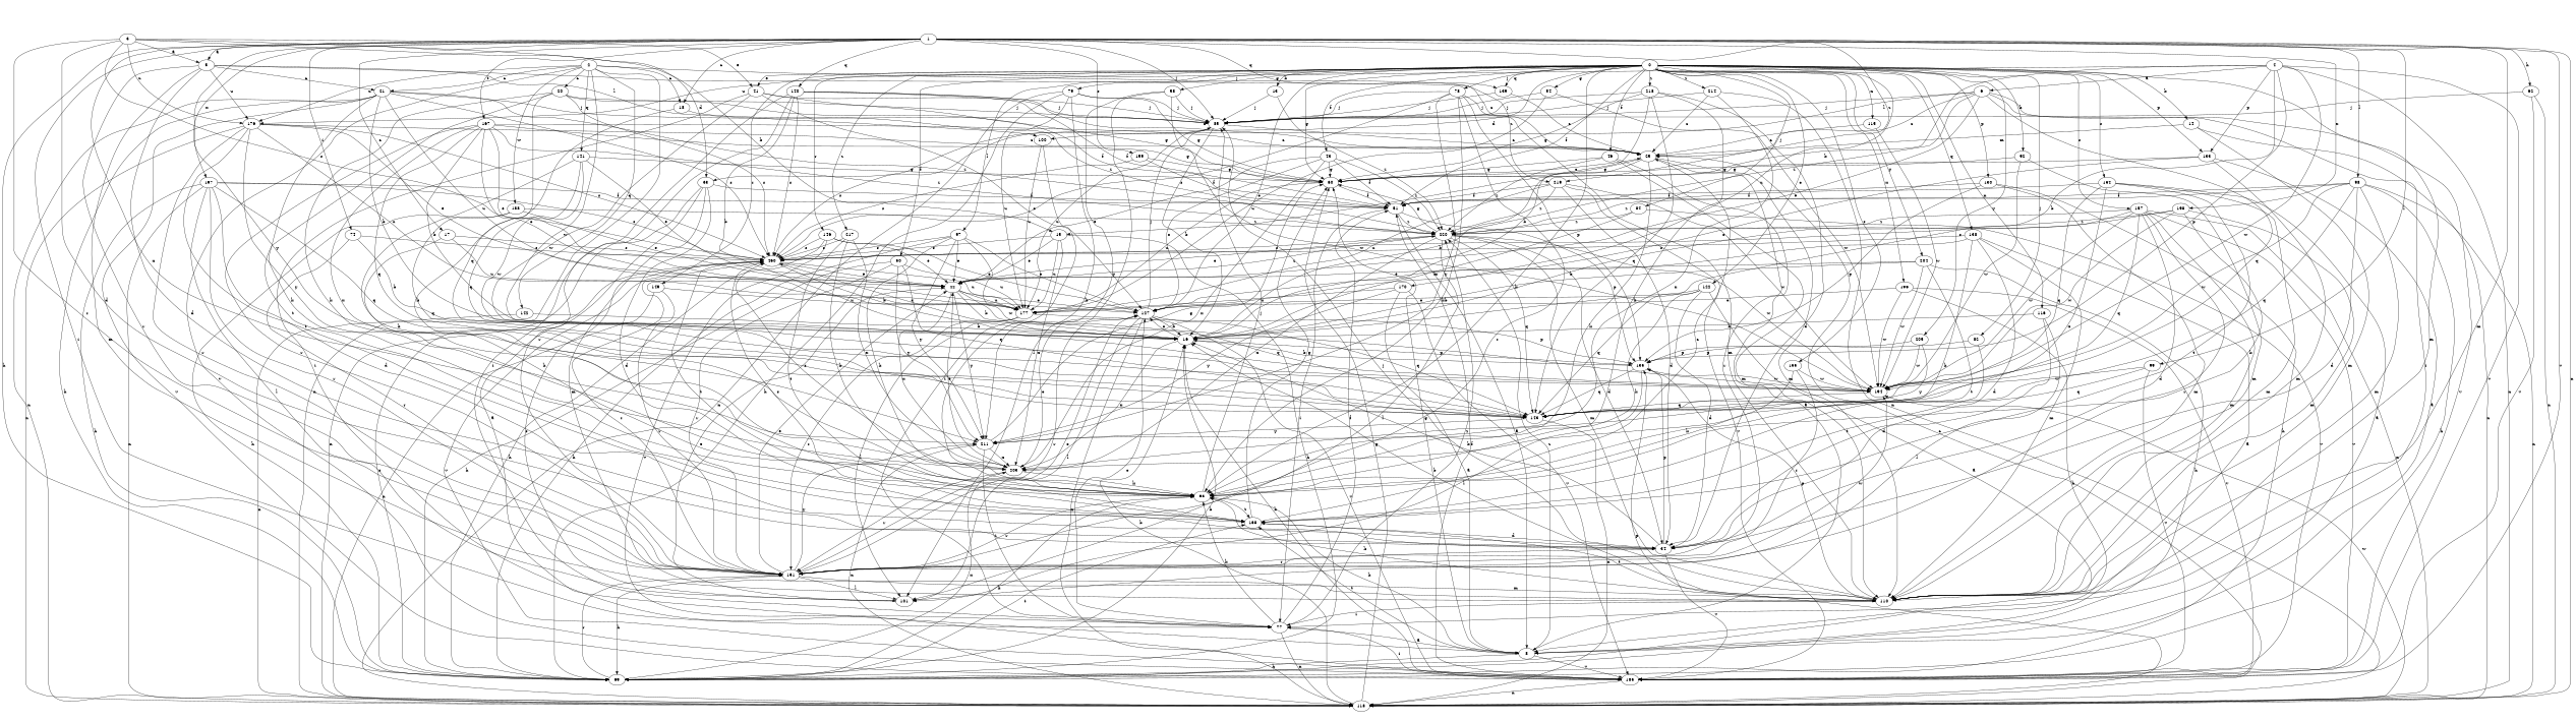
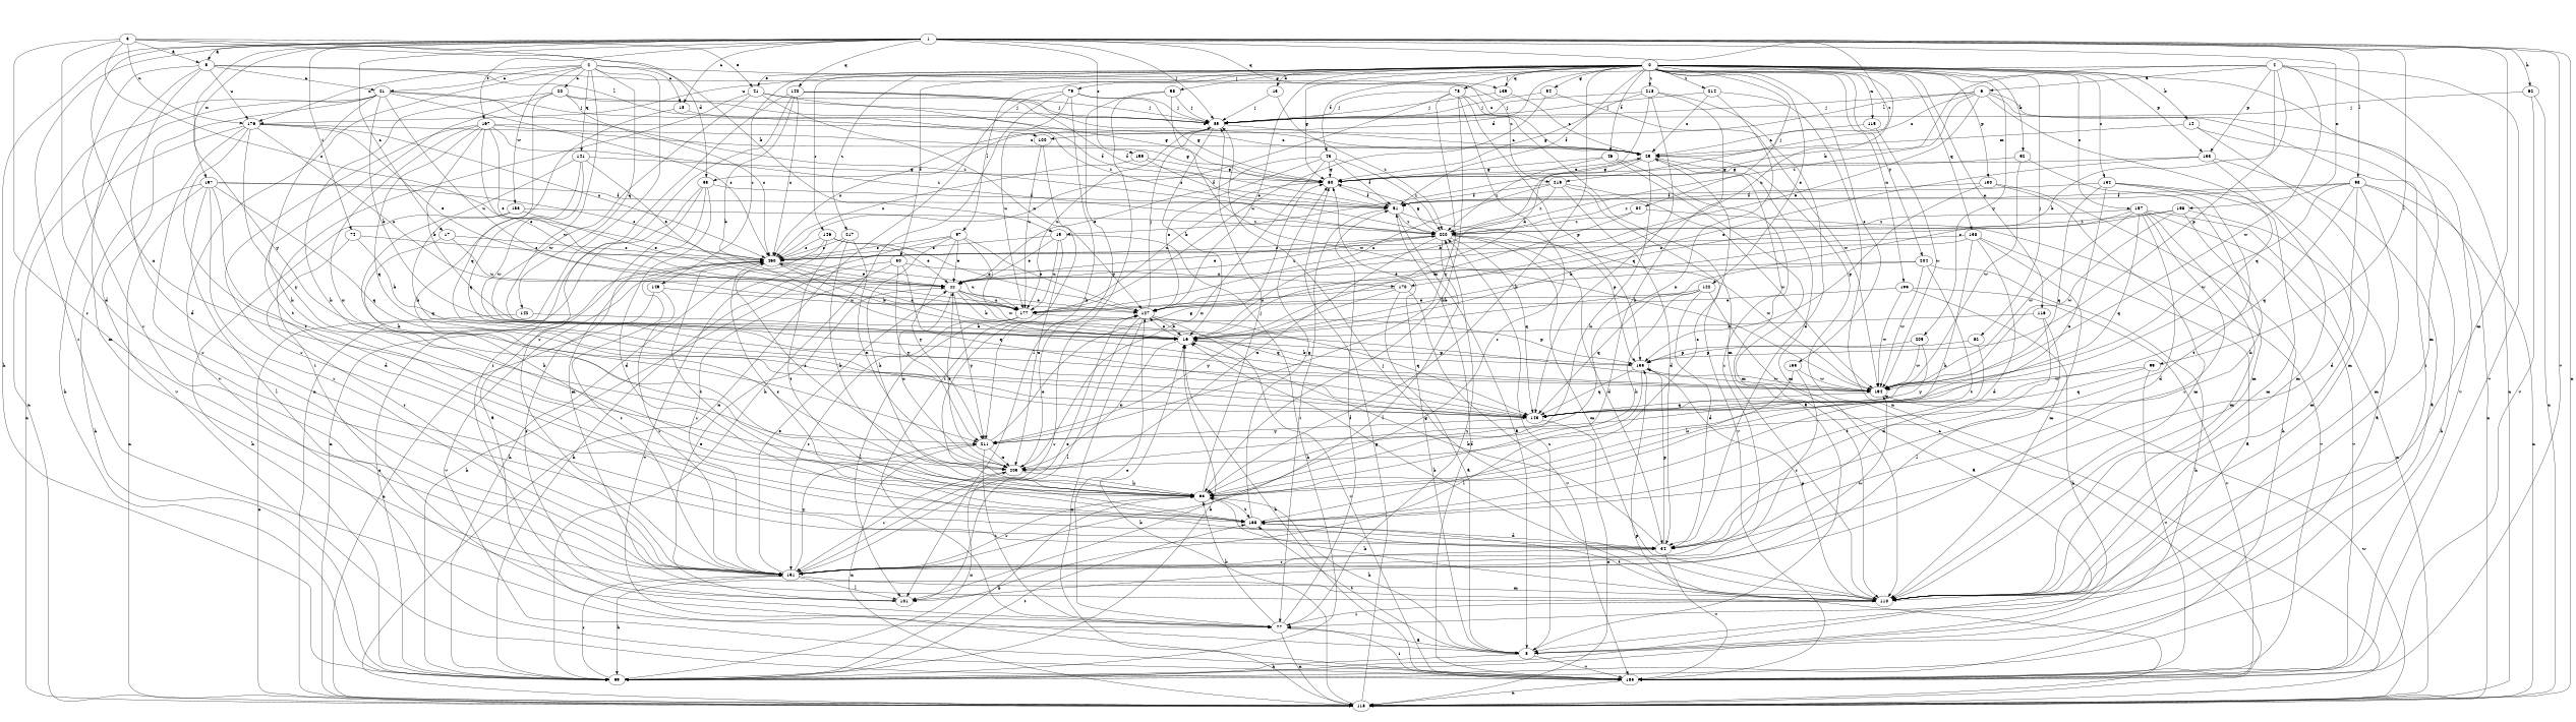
  strict digraph {
    0
    13
    14
    33
    41
    43
    46
    50
    51
    54
    58
    60
    78
    79
    82
    84
    92
    93
    97
    110
    115
    116
    122
    127
    130
    133
    138
    139
    146
    149
    154
    155
    157
    170
    196
    204
    205
    214
    n39 [label=217]
    218
    85
    220
    118
    25
    34
    8
    77
    194
    203
    42
    69
    211
    151
    143
    177
    135
    101
    n58 [label=460]
    168
    185
    16
    1
    5
    17
    18
    62
    74
    98
    99
    140
    159
    167
    197
    198
    219
    21
    176
    100
    2
    20
    141
    142
    188
    3
    15
    4
    6
    0 -> 13 [label=b]
    0 -> 14 [label=b]
    0 -> 33 [label=d]
    0 -> 41 [label=e]
    0 -> 43 [label=f]
    0 -> 46 [label=f]
    0 -> 50 [label=f]
    0 -> 51 [label=f]
    0 -> 54 [label=g]
    0 -> 58 [label=g]
    0 -> 60 [label=g]
    0 -> 78 [label=j]
    0 -> 79 [label=j]
    0 -> 82 [label=j]
    0 -> 84 [label=j]
    0 -> 92 [label=k]
    0 -> 93 [label=k]
    0 -> 97 [label=l]
    0 -> 110 [label=m]
    0 -> 115 [label=n]
    0 -> 116 [label=n]
    0 -> 122 [label=o]
    0 -> 127 [label=o]
    0 -> 130 [label=p]
    0 -> 133 [label=p]
    0 -> 138 [label=q]
    0 -> 139 [label=q]
    0 -> 146 [label=r]
    0 -> 149 [label=r]
    0 -> 154 [label=s]
    0 -> 155 [label=s]
    0 -> 157 [label=s]
    0 -> 170 [label=u]
    0 -> 196 [label=x]
    0 -> 204 [label=y]
    0 -> 205 [label=y]
    0 -> 214 [label=z]
    0 -> n39 [label=z]
    0 -> 218 [label=z]
    13 -> 85 [label=j]
    13 -> 220 [label=z]
    14 -> 110 [label=m]
    14 -> 118 [label=n]
    14 -> 25 [label=m]
    33 -> 51 [label=f]
    33 -> 110 [label=m]
    33 -> 118 [label=n]
    33 -> 34 [label=d]
    33 -> 8 [label=a]
    41 -> 51 [label=f]
-   41 -> 127 [label=o]
+   41 -> 127 [label=n]
    41 -> 85 [label=j]
    41 -> 77 [label=i]
    41 -> 194 [label=w]
    43 -> 51 [label=f]
    43 -> 60 [label=g]
    43 -> 127 [label=o]
    43 -> 220 [label=z]
    43 -> 203 [label=x]
    43 -> 42 [label=e]
    46 -> 60 [label=g]
    46 -> 110 [label=m]
    46 -> 220 [label=z]
    46 -> 8 [label=a]
    50 -> 69 [label=h]
    50 -> 211 [label=y]
    50 -> 151 [label=r]
    50 -> 143 [label=q]
-   50 -> 177 [label=u]
+   50 -> 170 [label=u]
    51 -> 220 [label=z]
    51 -> 8 [label=a]
    51 -> 77 [label=i]
    51 -> 135 [label=p]
    54 -> 85 [label=j]
    54 -> 194 [label=w]
    54 -> 177 [label=u]
    58 -> 85 [label=j]
    58 -> 194 [label=w]
    58 -> 211 [label=y]
    58 -> 101 [label=l]
    60 -> 51 [label=f]
    60 -> 25 [label=c]
    60 -> 177 [label=u]
    78 -> 93 [label=k]
    78 -> 110 [label=m]
    78 -> 85 [label=j]
    78 -> 211 [label=y]
    78 -> 151 [label=r]
    78 -> 135 [label=p]
    78 -> n58 [label=s]
    79 -> 60 [label=g]
    79 -> 93 [label=k]
    79 -> 85 [label=j]
    79 -> 118 [label=n]
    79 -> 69 [label=h]
    79 -> 177 [label=u]
    82 -> 135 [label=p]
    82 -> 168 [label=t]
    84 -> 220 [label=z]
    84 -> 185 [label=v]
    84 -> 16 [label=b]
    92 -> 60 [label=g]
    92 -> 110 [label=m]
    92 -> 194 [label=w]
    93 -> 85 [label=j]
    93 -> 151 [label=r]
    93 -> 168 [label=t]
    97 -> 93 [label=k]
    97 -> 127 [label=o]
    97 -> 194 [label=w]
    97 -> 42 [label=e]
    97 -> 69 [label=h]
    97 -> 211 [label=y]
    97 -> n58 [label=s]
    110 -> 93 [label=k]
    110 -> 85 [label=j]
    110 -> 77 [label=i]
    110 -> 135 [label=p]
    110 -> 168 [label=t]
    110 -> 16 [label=b]
    115 -> 25 [label=c]
    115 -> 194 [label=w]
    116 -> 34 [label=d]
    116 -> 101 [label=l]
    116 -> 16 [label=b]
    122 -> 93 [label=k]
    122 -> 127 [label=o]
    122 -> 34 [label=d]
    122 -> 8 [label=a]
    122 -> 143 [label=q]
    127 -> 85 [label=j]
    127 -> 118 [label=n]
    127 -> 151 [label=r]
    127 -> 143 [label=q]
    127 -> 101 [label=l]
    127 -> 185 [label=v]
    127 -> 16 [label=b]
    130 -> 51 [label=f]
    130 -> 110 [label=m]
    130 -> 69 [label=h]
    130 -> 135 [label=p]
    133 -> 60 [label=g]
    133 -> 110 [label=m]
    133 -> 127 [label=o]
    133 -> 8 [label=a]
    138 -> 93 [label=k]
    138 -> 110 [label=m]
    138 -> 34 [label=d]
    138 -> 8 [label=a]
    138 -> 177 [label=u]
    138 -> n58 [label=s]
    139 -> 85 [label=j]
    139 -> 25 [label=c]
    146 -> 127 [label=o]
    146 -> 42 [label=e]
    146 -> 69 [label=h]
    146 -> n58 [label=s]
    146 -> 185 [label=v]
    149 -> 118 [label=n]
    149 -> 151 [label=r]
    149 -> 177 [label=u]
    154 -> 51 [label=f]
    154 -> 110 [label=m]
    154 -> 8 [label=a]
    154 -> 203 [label=x]
    154 -> 143 [label=q]
    154 -> 168 [label=t]
    155 -> 93 [label=k]
    155 -> 194 [label=w]
    155 -> 151 [label=r]
    157 -> 110 [label=m]
    157 -> 220 [label=z]
    157 -> 118 [label=n]
    157 -> 34 [label=d]
    157 -> 194 [label=w]
    157 -> 151 [label=r]
    157 -> 143 [label=q]
    157 -> 185 [label=v]
    157 -> 16 [label=b]
    170 -> 8 [label=a]
    170 -> 211 [label=y]
    170 -> 177 [label=u]
    170 -> 185 [label=v]
    196 -> 127 [label=o]
    196 -> 194 [label=w]
    196 -> 69 [label=h]
    196 -> 185 [label=v]
    204 -> 194 [label=w]
    204 -> 42 [label=e]
    204 -> 69 [label=h]
    204 -> 168 [label=t]
    204 -> 16 [label=b]
    205 -> 194 [label=w]
    205 -> 211 [label=y]
    205 -> 135 [label=p]
    214 -> 85 [label=j]
    214 -> 118 [label=n]
    214 -> 25 [label=c]
    214 -> 203 [label=x]
    n39 -> 93 [label=k]
    n39 -> 203 [label=x]
    n39 -> n58 [label=s]
    n39 -> 168 [label=t]
    218 -> 60 [label=g]
    218 -> 93 [label=k]
    218 -> 85 [label=j]
    218 -> 34 [label=d]
    218 -> 143 [label=q]
    218 -> 16 [label=b]
    85 -> 25 [label=c]
    85 -> 177 [label=u]
    85 -> n58 [label=s]
    85 -> 16 [label=b]
    220 -> 60 [label=g]
    220 -> 110 [label=m]
    220 -> 34 [label=d]
    220 -> 194 [label=w]
    220 -> 203 [label=x]
    220 -> 42 [label=e]
    220 -> 143 [label=q]
    220 -> 101 [label=l]
    220 -> n58 [label=s]
    118 -> 60 [label=g]
    118 -> 25 [label=c]
    118 -> 194 [label=w]
    118 -> 135 [label=p]
    118 -> 16 [label=b]
    25 -> 60 [label=g]
    25 -> 93 [label=k]
    25 -> 110 [label=m]
    25 -> 151 [label=r]
    25 -> 16 [label=b]
    34 -> 151 [label=r]
    34 -> 135 [label=p]
    34 -> 185 [label=v]
    34 -> 16 [label=b]
    8 -> 60 [label=g]
    8 -> 93 [label=k]
    8 -> 220 [label=z]
    8 -> 69 [label=h]
    8 -> 168 [label=t]
    8 -> 185 [label=v]
    77 -> 51 [label=f]
    77 -> 93 [label=k]
    77 -> 127 [label=o]
    77 -> 220 [label=z]
    77 -> 118 [label=n]
    77 -> 8 [label=a]
    194 -> 143 [label=q]
    203 -> 93 [label=k]
    203 -> 127 [label=o]
    203 -> 42 [label=e]
    203 -> 151 [label=r]
    203 -> n58 [label=s]
    42 -> 127 [label=o]
    42 -> 220 [label=z]
    42 -> 203 [label=x]
    42 -> 211 [label=y]
    42 -> 143 [label=q]
    42 -> 177 [label=u]
    42 -> 16 [label=b]
    69 -> 93 [label=k]
    69 -> 203 [label=x]
    69 -> 151 [label=r]
    69 -> n58 [label=s]
    69 -> 168 [label=t]
    69 -> 16 [label=b]
    211 -> 60 [label=g]
    211 -> 118 [label=n]
    211 -> 77 [label=i]
    211 -> 203 [label=x]
    151 -> 110 [label=m]
    151 -> 127 [label=o]
    151 -> 194 [label=w]
    151 -> 42 [label=e]
    151 -> 69 [label=h]
    151 -> 211 [label=y]
    151 -> 101 [label=l]
    143 -> 118 [label=n]
    143 -> 211 [label=y]
    177 -> 151 [label=r]
    177 -> 135 [label=p]
    177 -> 101 [label=l]
    135 -> 194 [label=w]
    135 -> 143 [label=q]
    135 -> 101 [label=l]
    135 -> 16 [label=b]
    101 -> 42 [label=e]
    101 -> n58 [label=s]
    n58 -> 42 [label=e]
    n58 -> 151 [label=r]
    n58 -> 177 [label=u]
    n58 -> 168 [label=t]
    n58 -> 185 [label=v]
    n58 -> 16 [label=b]
    168 -> 60 [label=g]
    168 -> 25 [label=c]
    168 -> 34 [label=d]
    168 -> n58 [label=s]
    185 -> 51 [label=f]
    185 -> 118 [label=n]
    185 -> 77 [label=i]
    185 -> 16 [label=b]
    16 -> 127 [label=o]
    16 -> 203 [label=x]
    16 -> 135 [label=p]
    16 -> n58 [label=s]
    1 -> 110 [label=m]
    1 -> 139 [label=q]
    1 -> 85 [label=j]
    1 -> 118 [label=n]
    1 -> 77 [label=i]
    1 -> 203 [label=x]
    1 -> 69 [label=h]
    1 -> 211 [label=y]
    1 -> 185 [label=v]
    1 -> 5 [label=a]
    1 -> 17 [label=c]
    1 -> 18 [label=c]
    1 -> 62 [label=h]
    1 -> 74 [label=i]
    1 -> 98 [label=l]
    1 -> 99 [label=l]
    1 -> 140 [label=q]
    1 -> 159 [label=s]
    1 -> 167 [label=t]
    1 -> 197 [label=x]
    1 -> 198 [label=x]
    1 -> 219 [label=z]
    5 -> 110 [label=m]
    5 -> 25 [label=c]
    5 -> 34 [label=d]
    5 -> 151 [label=r]
    5 -> 21 [label=c]
    5 -> 176 [label=u]
    5 -> 100 [label=l]
    17 -> 93 [label=k]
    17 -> 177 [label=u]
    17 -> n58 [label=s]
    18 -> 93 [label=k]
    18 -> 220 [label=z]
    62 -> 85 [label=j]
    62 -> 118 [label=n]
    62 -> 185 [label=v]
    74 -> 151 [label=r]
    74 -> n58 [label=s]
    74 -> 16 [label=b]
    98 -> 51 [label=f]
    98 -> 110 [label=m]
    98 -> 220 [label=z]
    98 -> 118 [label=n]
    98 -> 34 [label=d]
    98 -> 194 [label=w]
    98 -> 69 [label=h]
    98 -> 143 [label=q]
    99 -> 194 [label=w]
    99 -> 143 [label=q]
    99 -> 185 [label=v]
    140 -> 51 [label=f]
    140 -> 85 [label=j]
    140 -> 25 [label=c]
    140 -> 77 [label=i]
    140 -> 151 [label=r]
    140 -> n58 [label=s]
    140 -> 16 [label=b]
    159 -> 51 [label=f]
    159 -> 60 [label=g]
    159 -> n58 [label=s]
    167 -> 60 [label=g]
    167 -> 127 [label=o]
    167 -> 220 [label=z]
    167 -> 25 [label=c]
    167 -> 203 [label=x]
    167 -> 42 [label=e]
    167 -> 151 [label=r]
    167 -> 143 [label=q]
    167 -> 16 [label=b]
    197 -> 51 [label=f]
    197 -> 118 [label=n]
    197 -> 34 [label=d]
    197 -> 69 [label=h]
    197 -> 151 [label=r]
    197 -> 143 [label=q]
    197 -> 101 [label=l]
    197 -> n58 [label=s]
    198 -> 93 [label=k]
    198 -> 110 [label=m]
    198 -> 220 [label=z]
    198 -> 194 [label=w]
    198 -> n58 [label=s]
    219 -> 51 [label=f]
    219 -> 220 [label=z]
    219 -> 34 [label=d]
    219 -> 194 [label=w]
    219 -> 177 [label=u]
    219 -> 185 [label=v]
    21 -> 93 [label=k]
    21 -> 85 [label=j]
    21 -> 220 [label=z]
    21 -> 118 [label=n]
    21 -> 69 [label=h]
    21 -> 177 [label=u]
    21 -> n58 [label=s]
    21 -> 185 [label=v]
    21 -> 16 [label=b]
    176 -> 118 [label=n]
    176 -> 25 [label=c]
    176 -> 42 [label=e]
    176 -> 211 [label=y]
    176 -> 151 [label=r]
    176 -> 177 [label=u]
    176 -> n58 [label=s]
    176 -> 168 [label=t]
    100 -> 77 [label=i]
    100 -> 177 [label=u]
    2 -> 118 [label=n]
    2 -> 194 [label=w]
    2 -> 185 [label=v]
    2 -> 18 [label=c]
    2 -> 219 [label=z]
    2 -> 21 [label=c]
    2 -> 176 [label=u]
    2 -> 20 [label=c]
    2 -> 141 [label=q]
    2 -> 142 [label=q]
    2 -> 188 [label=w]
    20 -> 60 [label=g]
    20 -> 93 [label=k]
    20 -> 85 [label=j]
    20 -> 143 [label=q]
    20 -> n58 [label=s]
    20 -> 168 [label=t]
    141 -> 60 [label=g]
    141 -> 93 [label=k]
    141 -> 194 [label=w]
    141 -> 42 [label=e]
    141 -> 143 [label=q]
    142 -> 118 [label=n]
    142 -> 16 [label=b]
    188 -> 220 [label=z]
    188 -> 42 [label=e]
    188 -> 69 [label=h]
    188 -> 143 [label=q]
    3 -> 33 [label=d]
    3 -> 41 [label=e]
    3 -> 34 [label=d]
    3 -> 151 [label=r]
    3 -> n58 [label=s]
    3 -> 5 [label=a]
    3 -> 176 [label=u]
    3 -> 15 [label=b]
    15 -> 203 [label=x]
    15 -> 42 [label=e]
    15 -> 69 [label=h]
    15 -> 177 [label=u]
    15 -> n58 [label=s]
    4 -> 133 [label=p]
    4 -> 118 [label=n]
    4 -> 194 [label=w]
    4 -> 135 [label=p]
    4 -> 185 [label=v]
    4 -> 16 [label=b]
    4 -> 176 [label=u]
    4 -> 15 [label=b]
    4 -> 6 [label=a]
    6 -> 85 [label=j]
    6 -> 220 [label=z]
    6 -> 25 [label=c]
    6 -> 77 [label=i]
    6 -> 42 [label=e]
    6 -> 143 [label=q]
    6 -> 185 [label=v]
    6 -> 100 [label=l]
  }
